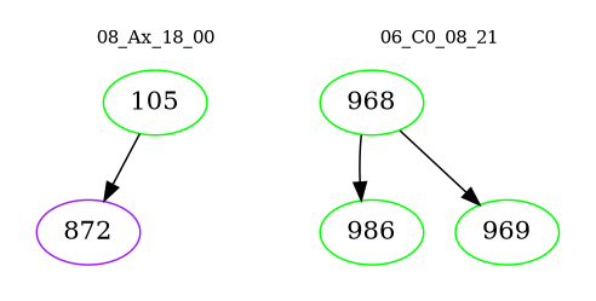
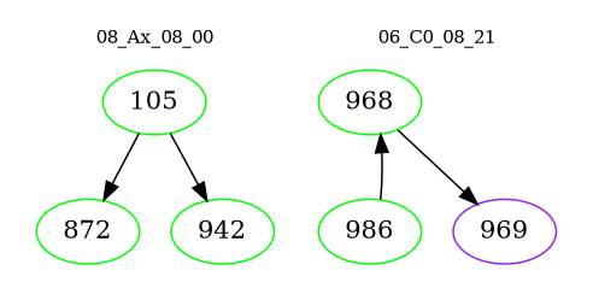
  digraph {
    node [color=green]
    edge [color=black]
    n1 [label=105]
-   n2 [color=purple label=872]
+   n2 [label=872]
+   n3 [label=942]
    n4 [label=968]
    n5 [label=986]
-   n6 [label=969]
+   n6 [color=purple label=969]
    subgraph cluster_1 {
      color=white
      fontsize=10
-     label="08_Ax_18_00"
+     label="08_Ax_08_00"
      n1
      n2
+     n3
    }
    subgraph cluster_2 {
      color=white
      fontsize=10
      label="06_C0_08_21"
      n4
      n5
      n6
    }
    n1 -> n2
-   n4 -> n5
+   n1 -> n3
+   n5 -> n4
    n4 -> n6
  }
